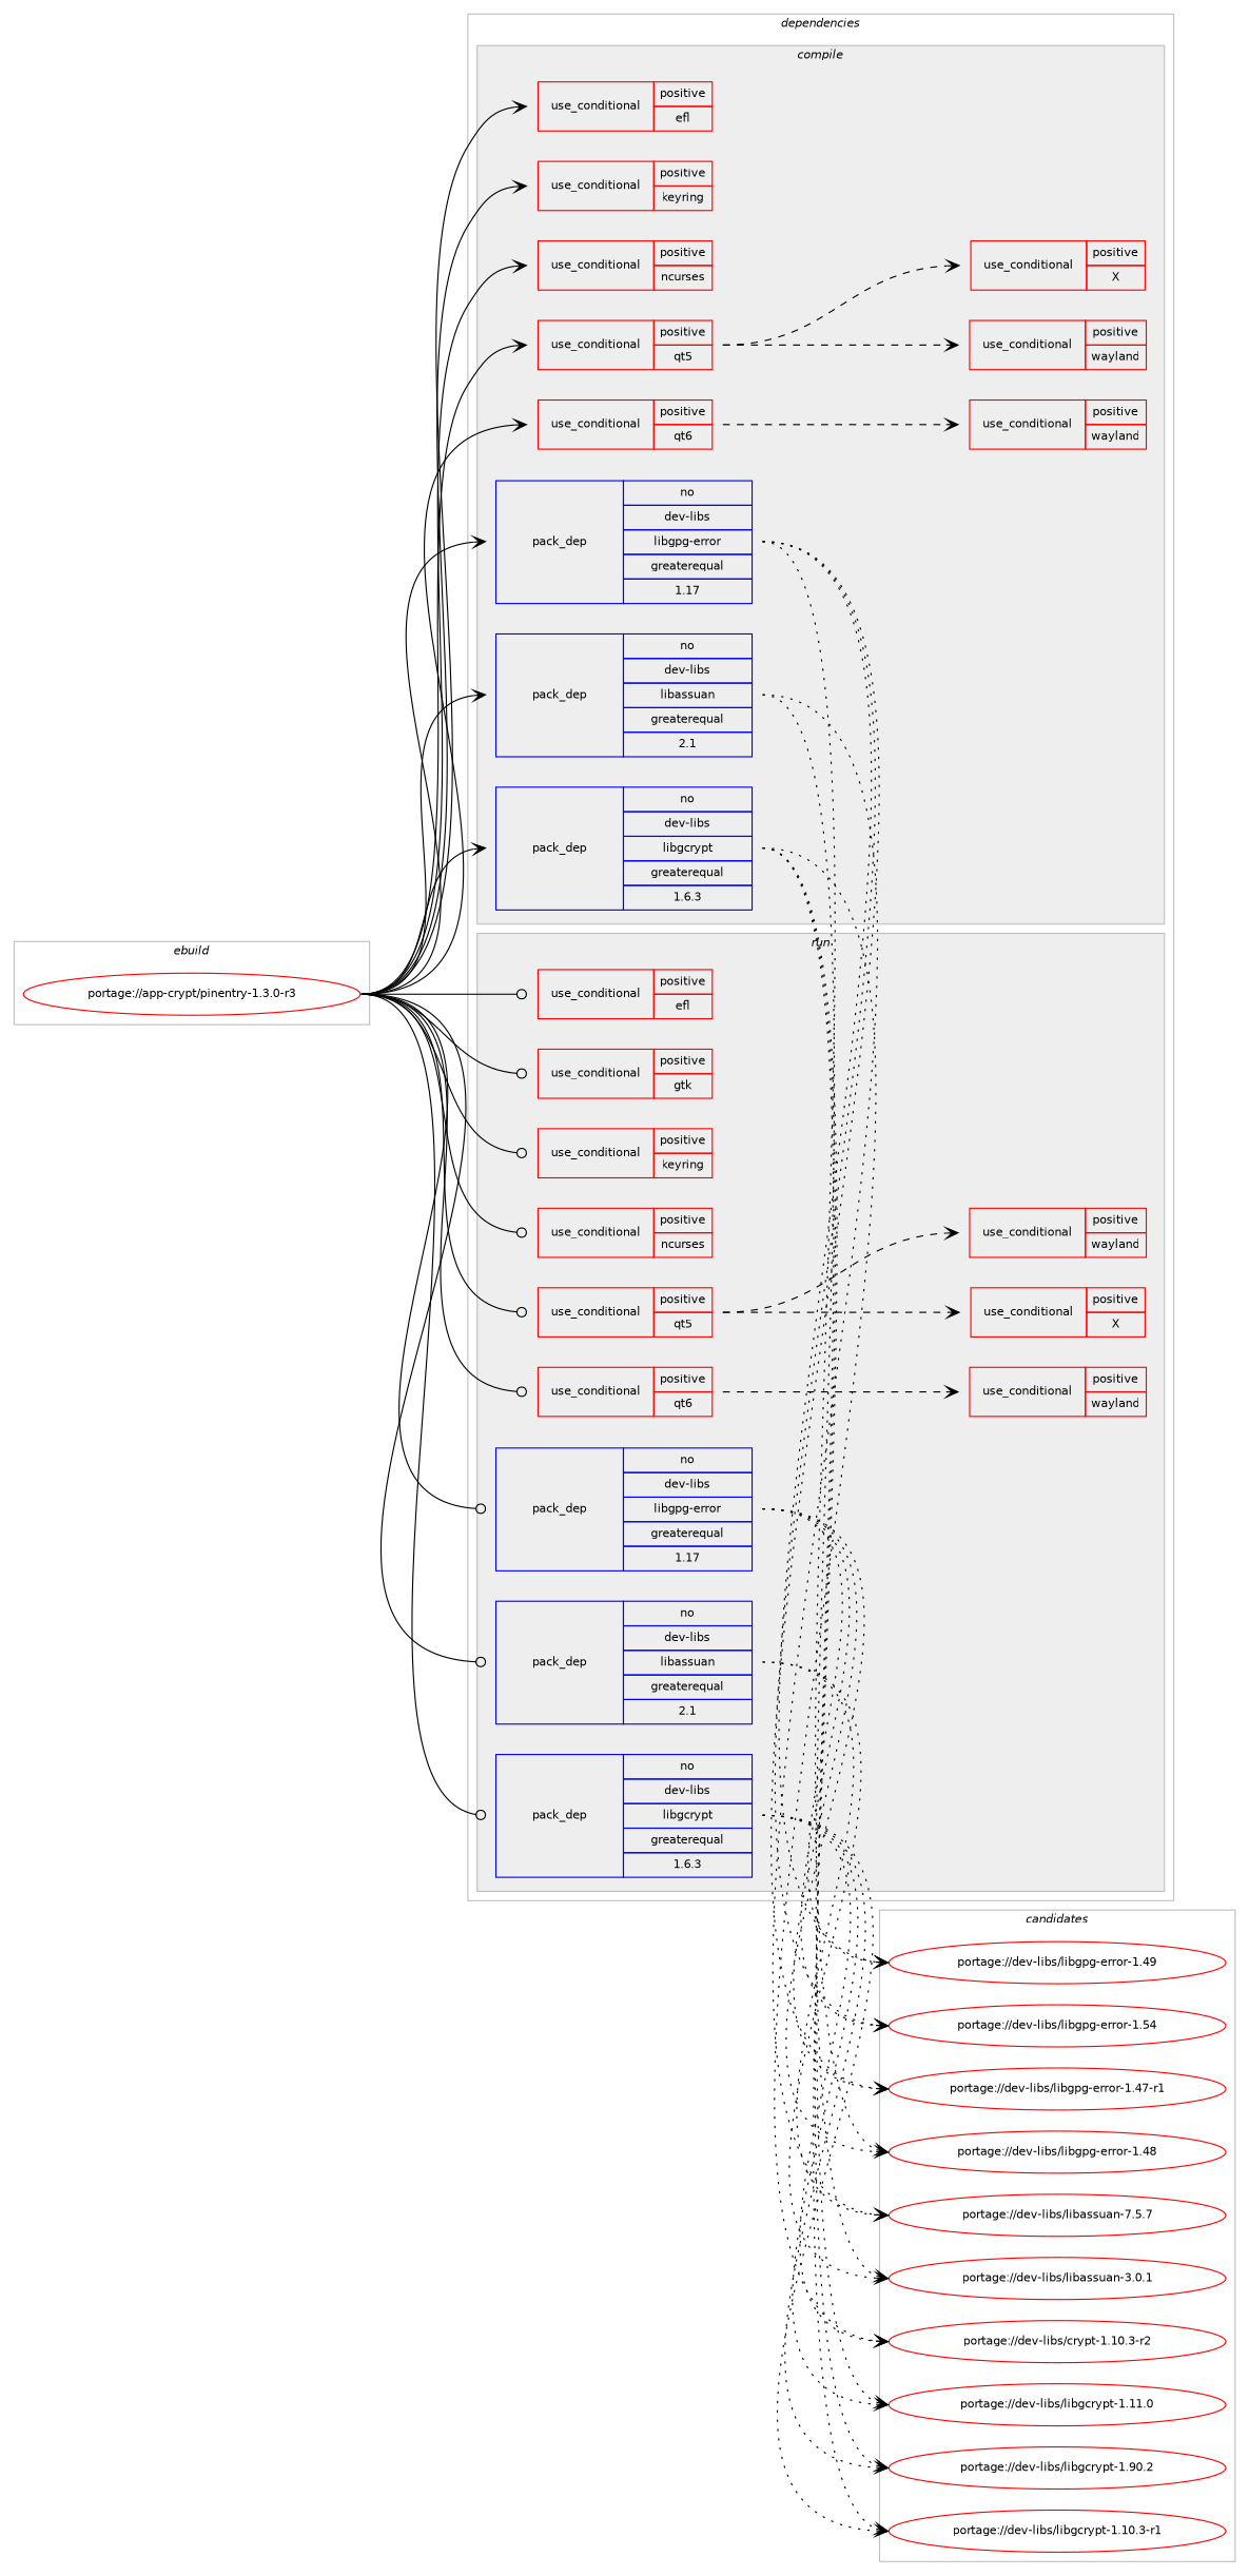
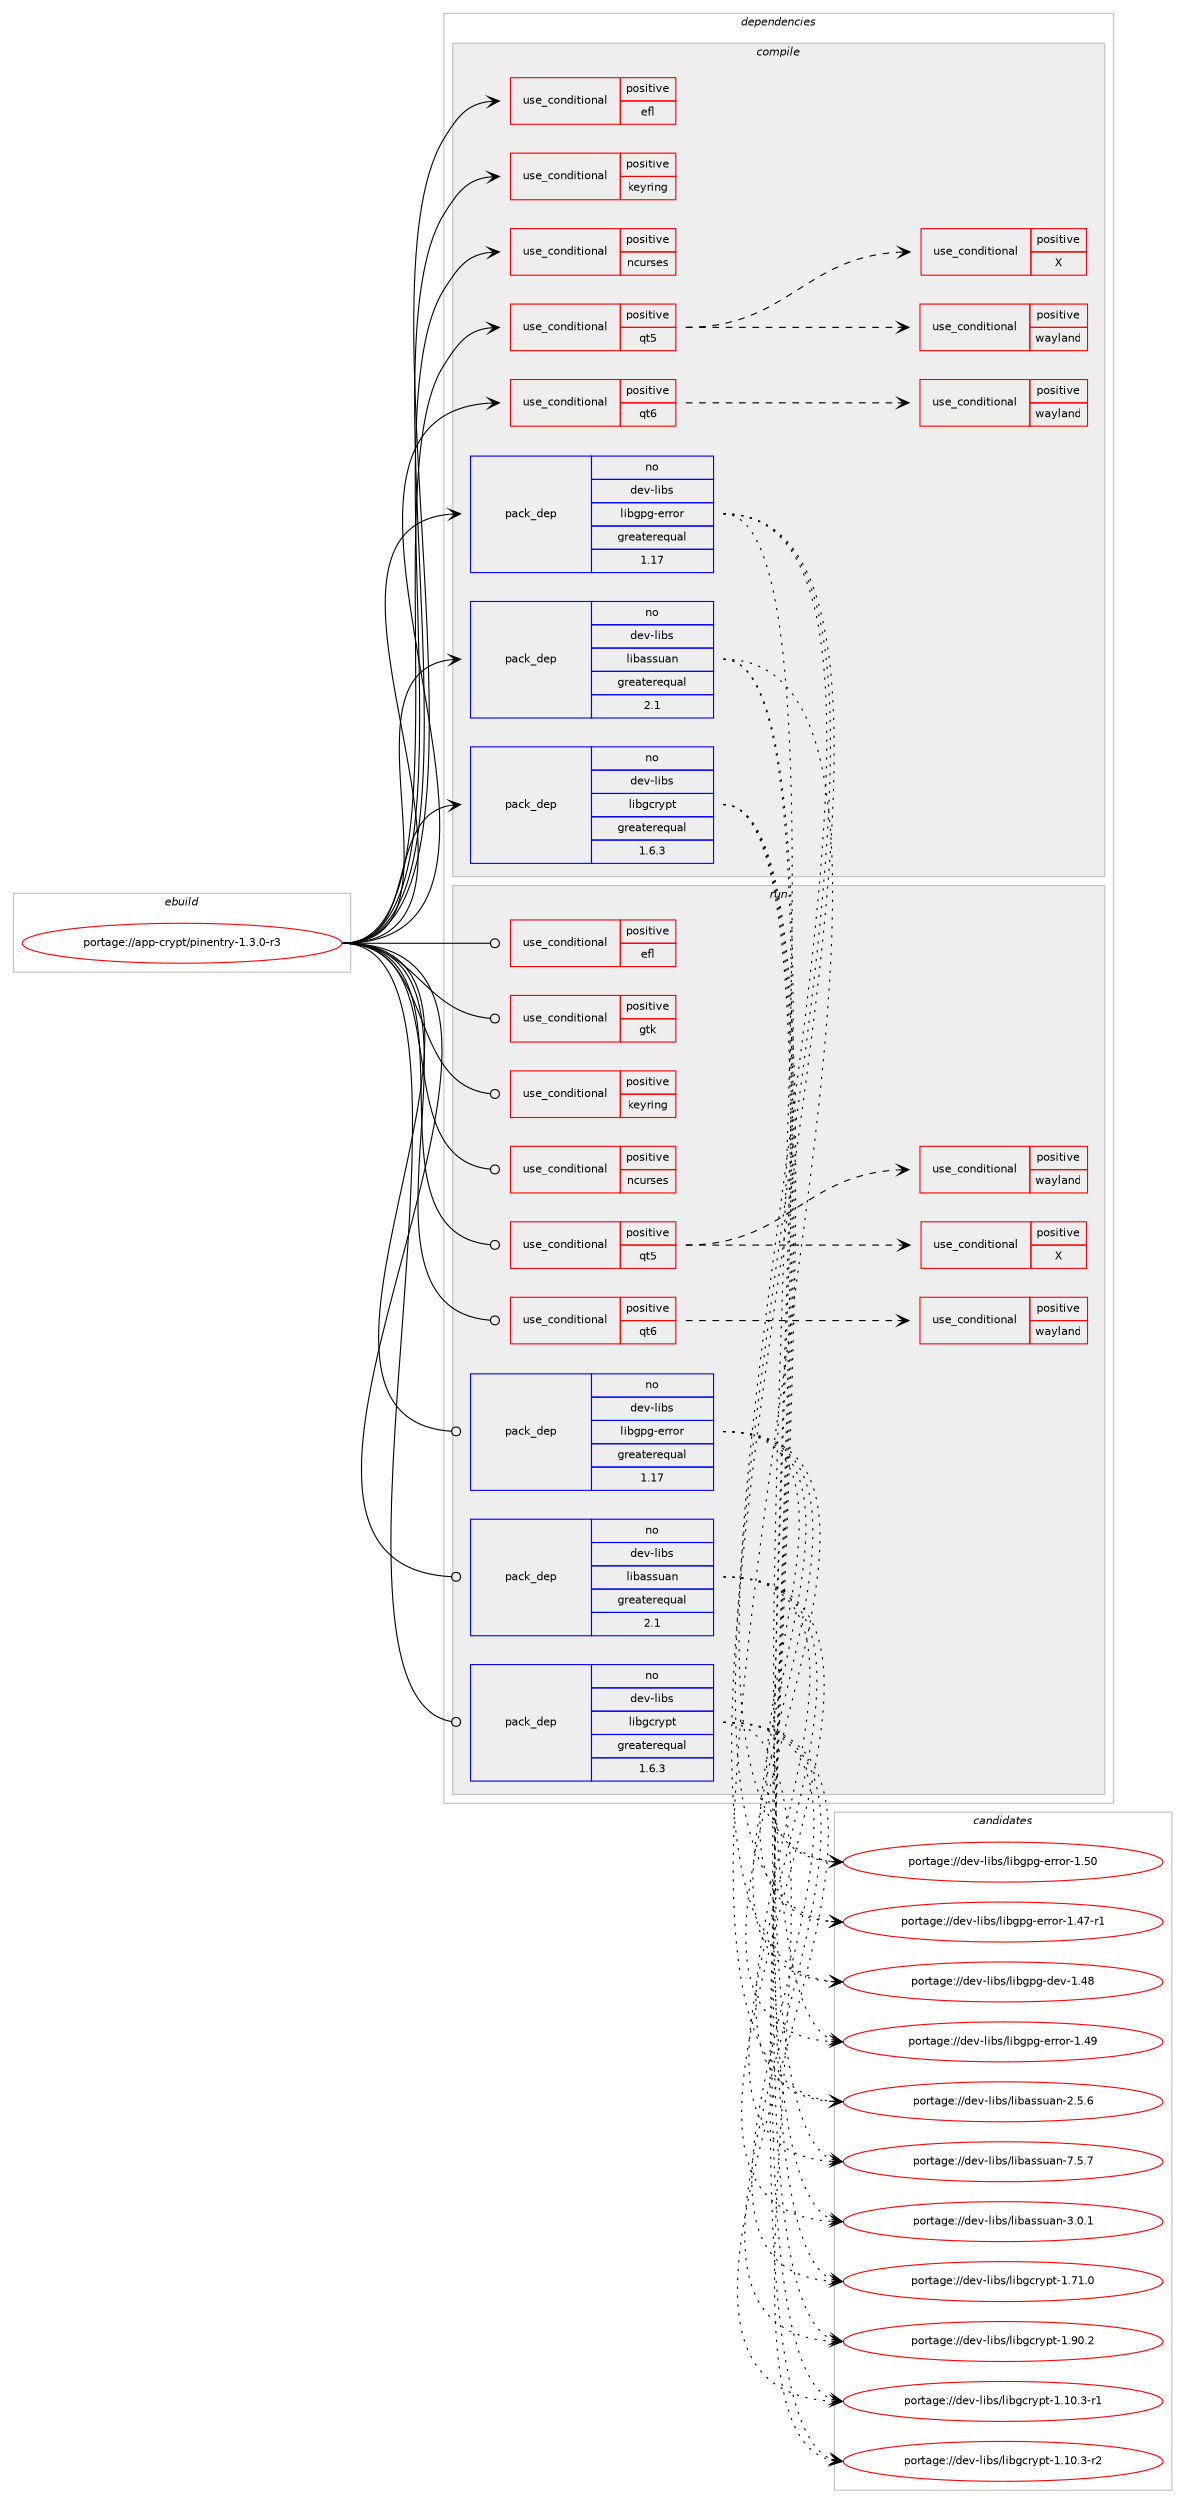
  digraph {
    compound=true
    concentrate=true
    fontname=Helvetica
    fontsize=10
    newrank=true
    rankdir=LR
    ranksep=1.5
    node [color=red fontname=Helvetica fontsize=10 shape=none]
    edge [arrowhead=vee headport=w style=dotted tailport=e weight=20]
    n1 [label="portage://app-crypt/pinentry-1.3.0-r3" width=4 shape=""]
    n2 [label=<<TABLE BORDER="0" CELLBORDER="1" CELLSPACING="0" CELLPADDING="4"><TR><TD ROWSPAN="3" CELLPADDING="10">use_conditional</TD></TR><TR><TD>positive</TD></TR><TR><TD>efl</TD></TR></TABLE>>]
    n3 [label=<<TABLE BORDER="0" CELLBORDER="1" CELLSPACING="0" CELLPADDING="4"><TR><TD ROWSPAN="3" CELLPADDING="10">use_conditional</TD></TR><TR><TD>positive</TD></TR><TR><TD>keyring</TD></TR></TABLE>>]
    n4 [label=<<TABLE BORDER="0" CELLBORDER="1" CELLSPACING="0" CELLPADDING="4"><TR><TD ROWSPAN="3" CELLPADDING="10">use_conditional</TD></TR><TR><TD>positive</TD></TR><TR><TD>ncurses</TD></TR></TABLE>>]
    n5 [label=<<TABLE BORDER="0" CELLBORDER="1" CELLSPACING="0" CELLPADDING="4"><TR><TD ROWSPAN="3" CELLPADDING="10">use_conditional</TD></TR><TR><TD>positive</TD></TR><TR><TD>wayland</TD></TR></TABLE>>]
    n6 [label=<<TABLE BORDER="0" CELLBORDER="1" CELLSPACING="0" CELLPADDING="4"><TR><TD ROWSPAN="3" CELLPADDING="10">use_conditional</TD></TR><TR><TD>positive</TD></TR><TR><TD>X</TD></TR></TABLE>>]
    n7 [label=<<TABLE BORDER="0" CELLBORDER="1" CELLSPACING="0" CELLPADDING="4"><TR><TD ROWSPAN="3" CELLPADDING="10">use_conditional</TD></TR><TR><TD>positive</TD></TR><TR><TD>qt5</TD></TR></TABLE>>]
    n8 [label=<<TABLE BORDER="0" CELLBORDER="1" CELLSPACING="0" CELLPADDING="4"><TR><TD ROWSPAN="3" CELLPADDING="10">use_conditional</TD></TR><TR><TD>positive</TD></TR><TR><TD>wayland</TD></TR></TABLE>>]
    n9 [label=<<TABLE BORDER="0" CELLBORDER="1" CELLSPACING="0" CELLPADDING="4"><TR><TD ROWSPAN="3" CELLPADDING="10">use_conditional</TD></TR><TR><TD>positive</TD></TR><TR><TD>qt6</TD></TR></TABLE>>]
    n10 [color=blue label=<<TABLE BORDER="0" CELLBORDER="1" CELLSPACING="0" CELLPADDING="4" WIDTH="220"><TR><TD ROWSPAN="6" CELLPADDING="30">pack_dep</TD></TR><TR><TD WIDTH="110">no</TD></TR><TR><TD>dev-libs</TD></TR><TR><TD>libassuan</TD></TR><TR><TD>greaterequal</TD></TR><TR><TD>2.1</TD></TR></TABLE>>]
    n11 [color=blue label=<<TABLE BORDER="0" CELLBORDER="1" CELLSPACING="0" CELLPADDING="4" WIDTH="220"><TR><TD ROWSPAN="6" CELLPADDING="30">pack_dep</TD></TR><TR><TD WIDTH="110">no</TD></TR><TR><TD>dev-libs</TD></TR><TR><TD>libgcrypt</TD></TR><TR><TD>greaterequal</TD></TR><TR><TD>1.6.3</TD></TR></TABLE>>]
    n12 [color=blue label=<<TABLE BORDER="0" CELLBORDER="1" CELLSPACING="0" CELLPADDING="4" WIDTH="220"><TR><TD ROWSPAN="6" CELLPADDING="30">pack_dep</TD></TR><TR><TD WIDTH="110">no</TD></TR><TR><TD>dev-libs</TD></TR><TR><TD>libgpg-error</TD></TR><TR><TD>greaterequal</TD></TR><TR><TD>1.17</TD></TR></TABLE>>]
    n13 [label=<<TABLE BORDER="0" CELLBORDER="1" CELLSPACING="0" CELLPADDING="4"><TR><TD ROWSPAN="3" CELLPADDING="10">use_conditional</TD></TR><TR><TD>positive</TD></TR><TR><TD>efl</TD></TR></TABLE>>]
    n14 [label=<<TABLE BORDER="0" CELLBORDER="1" CELLSPACING="0" CELLPADDING="4"><TR><TD ROWSPAN="3" CELLPADDING="10">use_conditional</TD></TR><TR><TD>positive</TD></TR><TR><TD>gtk</TD></TR></TABLE>>]
    n15 [label=<<TABLE BORDER="0" CELLBORDER="1" CELLSPACING="0" CELLPADDING="4"><TR><TD ROWSPAN="3" CELLPADDING="10">use_conditional</TD></TR><TR><TD>positive</TD></TR><TR><TD>keyring</TD></TR></TABLE>>]
    n16 [label=<<TABLE BORDER="0" CELLBORDER="1" CELLSPACING="0" CELLPADDING="4"><TR><TD ROWSPAN="3" CELLPADDING="10">use_conditional</TD></TR><TR><TD>positive</TD></TR><TR><TD>ncurses</TD></TR></TABLE>>]
    n17 [label=<<TABLE BORDER="0" CELLBORDER="1" CELLSPACING="0" CELLPADDING="4"><TR><TD ROWSPAN="3" CELLPADDING="10">use_conditional</TD></TR><TR><TD>positive</TD></TR><TR><TD>wayland</TD></TR></TABLE>>]
    n18 [label=<<TABLE BORDER="0" CELLBORDER="1" CELLSPACING="0" CELLPADDING="4"><TR><TD ROWSPAN="3" CELLPADDING="10">use_conditional</TD></TR><TR><TD>positive</TD></TR><TR><TD>X</TD></TR></TABLE>>]
    n19 [label=<<TABLE BORDER="0" CELLBORDER="1" CELLSPACING="0" CELLPADDING="4"><TR><TD ROWSPAN="3" CELLPADDING="10">use_conditional</TD></TR><TR><TD>positive</TD></TR><TR><TD>qt5</TD></TR></TABLE>>]
    n20 [color=blue label=<<TABLE BORDER="0" CELLBORDER="1" CELLSPACING="0" CELLPADDING="4" WIDTH="220"><TR><TD ROWSPAN="6" CELLPADDING="30">pack_dep</TD></TR><TR><TD WIDTH="110">no</TD></TR><TR><TD>dev-libs</TD></TR><TR><TD>libgpg-error</TD></TR><TR><TD>greaterequal</TD></TR><TR><TD>1.17</TD></TR></TABLE>>]
    n21 [label=<<TABLE BORDER="0" CELLBORDER="1" CELLSPACING="0" CELLPADDING="4"><TR><TD ROWSPAN="3" CELLPADDING="10">use_conditional</TD></TR><TR><TD>positive</TD></TR><TR><TD>wayland</TD></TR></TABLE>>]
    n22 [label=<<TABLE BORDER="0" CELLBORDER="1" CELLSPACING="0" CELLPADDING="4"><TR><TD ROWSPAN="3" CELLPADDING="10">use_conditional</TD></TR><TR><TD>positive</TD></TR><TR><TD>qt6</TD></TR></TABLE>>]
    n23 [color=blue label=<<TABLE BORDER="0" CELLBORDER="1" CELLSPACING="0" CELLPADDING="4" WIDTH="220"><TR><TD ROWSPAN="6" CELLPADDING="30">pack_dep</TD></TR><TR><TD WIDTH="110">no</TD></TR><TR><TD>dev-libs</TD></TR><TR><TD>libassuan</TD></TR><TR><TD>greaterequal</TD></TR><TR><TD>2.1</TD></TR></TABLE>>]
    n24 [color=blue label=<<TABLE BORDER="0" CELLBORDER="1" CELLSPACING="0" CELLPADDING="4" WIDTH="220"><TR><TD ROWSPAN="6" CELLPADDING="30">pack_dep</TD></TR><TR><TD WIDTH="110">no</TD></TR><TR><TD>dev-libs</TD></TR><TR><TD>libgcrypt</TD></TR><TR><TD>greaterequal</TD></TR><TR><TD>1.6.3</TD></TR></TABLE>>]
+   n25 [label="portage://dev-libs/libassuan-2.5.6" width=4 shape=""]
    n26 [label="portage://dev-libs/libassuan-7.5.7" width=4 shape=""]
    n27 [label="portage://dev-libs/libassuan-3.0.1" width=4 shape=""]
    n28 [label="portage://dev-libs/libgcrypt-1.90.2" width=4 shape=""]
    n29 [label="portage://dev-libs/libgcrypt-1.10.3-r1" width=4 shape=""]
-   n30 [label="portage://dev-libs/crypt-1.10.3-r2" width=4 shape=""]
-   n31 [label="portage://dev-libs/libgcrypt-1.11.0" width=4 shape=""]
+   n30 [label="portage://dev-libs/libgcrypt-1.10.3-r2" width=4 shape=""]
+   n31 [label="portage://dev-libs/libgcrypt-1.71.0" width=4 shape=""]
    n32 [label="portage://dev-libs/libgpg-error-1.47-r1" width=4 shape=""]
-   n33 [label="portage://dev-libs/libgpg-error-1.48" width=4 shape=""]
+   n33 [label="portage://dev-libs/libgpg-dev-1.48" width=4 shape=""]
    n34 [label="portage://dev-libs/libgpg-error-1.49" width=4 shape=""]
-   n35 [label="portage://dev-libs/libgpg-error-1.54" width=4 shape=""]
+   n35 [label="portage://dev-libs/libgpg-error-1.50" width=4 shape=""]
    subgraph cluster_1 {
      color=gray
      label=<<i>ebuild</i>>
      rank=same
      n1
    }
    subgraph cluster_2 {
      color=gray
      label=<<i>dependencies</i>>
      subgraph cluster_3 {
        color=gray
        fillcolor="#eeeeee"
        label=<<i>compile</i>>
        style=filled
        subgraph sub_4 {
          color=gray
          fillcolor="#eeeeee"
          label=<<i>compile</i>>
          style=filled
          n2
        }
        subgraph sub_5 {
          color=gray
          fillcolor="#eeeeee"
          label=<<i>compile</i>>
          style=filled
          n3
        }
        subgraph sub_6 {
          color=gray
          fillcolor="#eeeeee"
          label=<<i>compile</i>>
          style=filled
          n4
        }
        subgraph sub_7 {
          color=gray
          fillcolor="#eeeeee"
          label=<<i>compile</i>>
          style=filled
          n7
          subgraph sub_8 {
            color=gray
            fillcolor="#eeeeee"
            label=<<i>compile</i>>
            style=filled
            n5
          }
          subgraph sub_9 {
            color=gray
            fillcolor="#eeeeee"
            label=<<i>compile</i>>
            style=filled
            n6
          }
        }
        subgraph sub_10 {
          color=gray
          fillcolor="#eeeeee"
          label=<<i>compile</i>>
          style=filled
          n9
          subgraph sub_11 {
            color=gray
            fillcolor="#eeeeee"
            label=<<i>compile</i>>
            style=filled
            n8
          }
        }
        subgraph sub_12 {
          color=gray
          fillcolor="#eeeeee"
          label=<<i>compile</i>>
          style=filled
          n10
        }
        subgraph sub_13 {
          color=gray
          fillcolor="#eeeeee"
          label=<<i>compile</i>>
          style=filled
          n11
        }
        subgraph sub_14 {
          color=gray
          fillcolor="#eeeeee"
          label=<<i>compile</i>>
          style=filled
          n12
        }
      }
      subgraph cluster_15 {
        color=gray
        fillcolor="#eeeeee"
        label=<<i>run</i>>
        style=filled
        subgraph sub_16 {
          color=gray
          fillcolor="#eeeeee"
          label=<<i>run</i>>
          style=filled
          n13
        }
        subgraph sub_17 {
          color=gray
          fillcolor="#eeeeee"
          label=<<i>run</i>>
          style=filled
          n14
        }
        subgraph sub_18 {
          color=gray
          fillcolor="#eeeeee"
          label=<<i>run</i>>
          style=filled
          n15
        }
        subgraph sub_19 {
          color=gray
          fillcolor="#eeeeee"
          label=<<i>run</i>>
          style=filled
          n16
        }
        subgraph sub_20 {
          color=gray
          fillcolor="#eeeeee"
          label=<<i>run</i>>
          style=filled
          n19
          subgraph sub_21 {
            color=gray
            fillcolor="#eeeeee"
            label=<<i>run</i>>
            style=filled
            n17
          }
          subgraph sub_22 {
            color=gray
            fillcolor="#eeeeee"
            label=<<i>run</i>>
            style=filled
            n18
          }
        }
        subgraph sub_23 {
          color=gray
          fillcolor="#eeeeee"
          label=<<i>run</i>>
          style=filled
          n20
        }
        subgraph sub_24 {
          color=gray
          fillcolor="#eeeeee"
          label=<<i>run</i>>
          style=filled
          n22
          subgraph sub_25 {
            color=gray
            fillcolor="#eeeeee"
            label=<<i>run</i>>
            style=filled
            n21
          }
        }
        subgraph sub_26 {
          color=gray
          fillcolor="#eeeeee"
          label=<<i>run</i>>
          style=filled
          n23
        }
        subgraph sub_27 {
          color=gray
          fillcolor="#eeeeee"
          label=<<i>run</i>>
          style=filled
          n24
        }
      }
      subgraph cluster_28 {
        color=gray
        fillcolor="#eeeeee"
        label=<<i>compile and run</i>>
        style=filled
      }
    }
    subgraph cluster_29 {
      color=gray
      label=<<i>candidates</i>>
      rank=same
      subgraph sub_30 {
        color=black
        label=<<i>candidates</i>>
        nodesep=1
        rank=same
+       n25
        n26
        n27
      }
      subgraph sub_31 {
        color=black
        label=<<i>candidates</i>>
        nodesep=1
        rank=same
        n28
        n29
        n30
        n31
      }
      subgraph sub_32 {
        color=black
        label=<<i>candidates</i>>
        nodesep=1
        rank=same
        n28
        n29
        n30
        n31
      }
      subgraph sub_33 {
        color=black
        label=<<i>candidates</i>>
        nodesep=1
        rank=same
        n32
        n33
        n34
        n35
      }
      subgraph sub_34 {
        color=black
        label=<<i>candidates</i>>
        nodesep=1
        rank=same
+       n25
        n26
        n27
      }
      subgraph sub_35 {
        color=black
        label=<<i>candidates</i>>
        nodesep=1
        rank=same
        n32
        n33
        n34
        n35
      }
    }
    n1 -> n2 [style=solid]
    n1 -> n3 [style=solid]
    n1 -> n4 [style=solid]
    n1 -> n7 [style=solid]
    n1 -> n9 [style=solid]
    n1 -> n10 [style=solid]
    n1 -> n11 [style=solid]
    n1 -> n12 [style=solid]
    n1 -> n13 [arrowhead=odot style=solid]
    n1 -> n14 [arrowhead=odot style=solid]
    n1 -> n15 [arrowhead=odot style=solid]
    n1 -> n16 [arrowhead=odot style=solid]
    n1 -> n19 [arrowhead=odot style=solid]
    n1 -> n20 [arrowhead=odot style=solid]
    n1 -> n22 [arrowhead=odot style=solid]
    n1 -> n23 [arrowhead=odot style=solid]
    n1 -> n24 [arrowhead=odot style=solid]
    n7 -> n5 [style=dashed]
    n7 -> n6 [style=dashed]
    n9 -> n8 [style=dashed]
+   n10 -> n25 [weight=100]
    n10 -> n26 [weight=100]
    n10 -> n27 [weight=100]
    n11 -> n28 [weight=100]
    n11 -> n29 [weight=100]
    n11 -> n30 [weight=100]
    n11 -> n31 [weight=100]
    n12 -> n32 [weight=100]
    n12 -> n33 [weight=100]
    n12 -> n34 [weight=100]
    n12 -> n35 [weight=100]
    n19 -> n17 [style=dashed]
    n19 -> n18 [style=dashed]
    n20 -> n32 [weight=100]
    n20 -> n33 [weight=100]
    n20 -> n34 [weight=100]
    n20 -> n35 [weight=100]
    n22 -> n21 [style=dashed]
+   n23 -> n25 [weight=100]
    n23 -> n26 [weight=100]
    n23 -> n27 [weight=100]
    n24 -> n28 [weight=100]
    n24 -> n29 [weight=100]
    n24 -> n30 [weight=100]
    n24 -> n31 [weight=100]
  }
